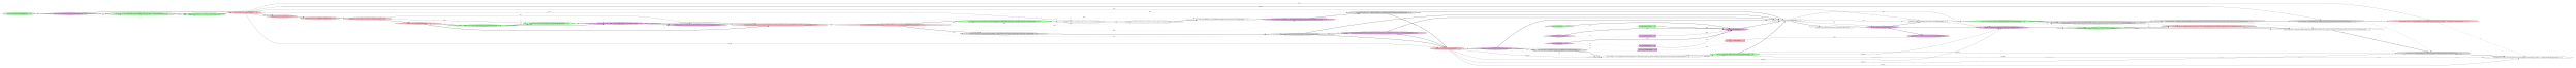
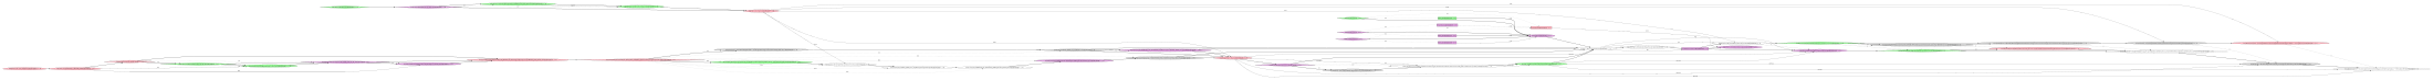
  digraph {
    fontname="Noto Serif"
    rankdir=LR
    node [fillcolor=plum fontname="Noto Serif" shape=ellipse style=filled]
    edge [arrowhead=tee fontname="Noto Serif" style=bold]
    n1 [fillcolor=lightpink label="Configuration conf = new Configuration()@@@11@@@['1', '1', '0']"]
    n2 [fillcolor=lightpink label="String fsUri = conf.get(HADOOP_FS_DEFAULT_NAME)@@@12@@@['1', '1', '0']"]
    n3 [fillcolor=palegreen label="this.props.setProperty(ConfigurationKeys.FS_URI_KEY,fsUri)@@@15@@@['1', '1', '0']"]
    n4 [label="this.props.setProperty(ConfigurationKeys.STATE_STORE_FS_URI_KEY,fsUri)@@@18@@@['1', '1', '0']"]
    n5 [fillcolor=lightpink label="!Strings.isNullOrEmpty(fsUri)@@@13@@@['1', '1', '0']" shape=diamond]
    n6 [label="String jobId@@@2@@@['1', '0', '0']" shape=box]
    n7 [label="super(jobId,LOG)@@@3@@@['1', '1', '1']"]
    n8 [fillcolor=white label="List<Tag<?>> tags = Lists.newArrayList()@@@4@@@['1', '1', '1']"]
    n9 [fillcolor=palegreen label="!this.props.containsKey(ConfigurationKeys.FS_URI_KEY)@@@14@@@['1', '1', '0']" shape=diamond]
    n10 [label="!this.props.containsKey(ConfigurationKeys.STATE_STORE_FS_URI_KEY)@@@17@@@['1', '1', '0']" shape=diamond]
    n11 [fillcolor=lightpink label="this.props.setProperty(ConfigurationKeys.JOB_TRACKING_URL_KEY,Strings.nullToEmpty(conf.get(AZKABAN_LINK_JOBEXEC_URL)))@@@21@@@['1', '1', '0']"]
    n12 [fillcolor=lightpink label="props.containsKey(JOB_TYPE) && JOB_TYPES_WITH_AUTOMATIC_TOKEN.contains(props.getProperty(JOB_TYPE))@@@22@@@['1', '1', '0']" shape=diamond]
    n13 [label="this.props.setProperty(MAPREDUCE_JOB_CREDENTIALS_BINARY,tokenFile.getAbsolutePath())@@@33@@@['1', '1', '0']"]
    n14 [fillcolor=lightgrey label="this.props.setProperty(\"env.\" + HADOOP_TOKEN_FILE_LOCATION,tokenFile.getAbsolutePath())@@@34@@@['1', '1', '0']"]
    n15 [fillcolor=white label="System.setProperty(MAPREDUCE_JOB_CREDENTIALS_BINARY,tokenFile.getAbsolutePath())@@@32@@@['1', '1', '0']"]
    n16 [fillcolor=lightgrey label="System.getenv(HADOOP_TOKEN_FILE_LOCATION) != null@@@24@@@['1', '1', '0']" shape=diamond]
    n17 [fillcolor=white label="System.setProperty(HADOOP_TOKEN_FILE_LOCATION,tokenFile.getAbsolutePath())@@@31@@@['1', '1', '0']"]
    n18 [fillcolor=white label="File tokenFile = TokenUtils.getHadoopTokens(new State(props))@@@30@@@['1', '1', '0']"]
    n19 [fillcolor=lightgrey label="LOG.info(\"Job type \" + props.getProperty(JOB_TYPE) + \" provides Hadoop tokens automatically. Using provided tokens.\")@@@23@@@['1', '1', '0']"]
    n20 [fillcolor=palegreen label="LOG.info(String.format(\"Job type %s does not provide Hadoop tokens. Negotiating Hadoop tokens.\",props.getProperty(JOB_TYPE)))@@@29@@@['1', '1', '0']"]
    n21 [label="this.daemon = new SchedulerDaemon(props)@@@7@@@['0', '0', '1']"]
    n22 [fillcolor=lightpink label="Properties jobProps = this.props@@@36@@@['0', '1', '0']"]
-   n23 [label="RootMetricContext.get(tags)@@@6@@@['1', '1', '1']"]
+   n23 [label="RootMetricContext.get(tags)@@@6@@@['1', '1', '1']" shape=box]
    n24 [label="GobblinMetrics.addCustomTagsToProperties(jobProps,tags)@@@45@@@['0', '1', '0']"]
    n25 [fillcolor=white label="GobblinMetrics.addCustomTagsToProperties(this.props,tags)@@@39@@@['1', '0', '0']"]
    n26 [fillcolor=palegreen label="!jobProps.containsKey(ConfigurationKeys.JOB_LAUNCHER_TYPE_KEY)@@@46@@@['0', '1', '0']" shape=diamond]
    n27 [fillcolor=palegreen label="!this.props.containsKey(ConfigurationKeys.JOB_LAUNCHER_TYPE_KEY)@@@40@@@['1', '0', '0']" shape=diamond]
    n28 [fillcolor=white label="tags.addAll(Tag.fromMap(AzkabanTags.getAzkabanTags()))@@@5@@@['1', '1', '1']"]
    n29 [fillcolor=white label="this.ownAzkabanSla = Long.parseLong(jobProps.getProperty(AZKABAN_GOBBLIN_JOB_SLA_IN_SECONDS,DEFAULT_AZKABAN_GOBBLIN_JOB_SLA_IN_SECONDS))@@@49@@@['0', '1', '0']"]
    n30 [fillcolor=lightpink label="jobProps.setProperty(ConfigurationKeys.JOB_LAUNCHER_TYPE_KEY,JobLauncherFactory.JobLauncherType.MAPREDUCE.toString())@@@47@@@['0', '1', '0']"]
    n31 [fillcolor=lightgrey label="this.jobLauncher = this.closer.register(JobLauncherFactory.newJobLauncher(jobProps,jobProps))@@@50@@@['0', '1', '0']"]
    n32 [fillcolor=lightpink label="Properties props@@@2@@@['0', '0', '1']" shape=box]
    n33 [label="AzkabanJobLauncher['1', '0', '0']" shape=diamond]
    n34 [label="Properties props@@@2@@@['1', '1', '0']" shape=box]
    n35 [label="this.props.setProperty(MAPREDUCE_JOB_CREDENTIALS_BINARY,System.getenv(HADOOP_TOKEN_FILE_LOCATION))@@@25@@@['1', '1', '0']"]
    n36 [fillcolor=white label="Config resolvedJob = new PackagedTemplatesJobCatalogDecorator().getTemplate(templateUri).getResolvedConfig(ConfigUtils.propertiesToConfig(jobProps))@@@39@@@['0', '1', '0']"]
    n37 [fillcolor=white label="this.applicationLauncher = this.closer.register(new ServiceBasedAppLauncher(jobProps,\"Azkaban-\" + UUID.randomUUID()))@@@51@@@['0', '1', '0']"]
    n38 [label="jobProps.containsKey(TEMPLATE_KEY)@@@37@@@['0', '1', '0']" shape=diamond]
    n39 [fillcolor=lightgrey label="URI templateUri = new URI(jobProps.getProperty(TEMPLATE_KEY))@@@38@@@['0', '1', '0']"]
    n40 [fillcolor=palegreen label="jobProps = ConfigUtils.configToProperties(resolvedJob)@@@40@@@['0', '1', '0']"]
    n41 [fillcolor=lightgrey label="this.ownAzkabanSla = Long.parseLong(this.props.getProperty(AZKABAN_GOBBLIN_JOB_SLA_IN_SECONDS,DEFAULT_AZKABAN_GOBBLIN_JOB_SLA_IN_SECONDS))@@@43@@@['1', '0', '0']"]
    n42 [fillcolor=lightgrey label="this.jobLauncher = this.closer.register(JobLauncherFactory.newJobLauncher(this.props,this.props))@@@44@@@['1', '0', '0']"]
    n43 [fillcolor=lightpink label="this.applicationLauncher = this.closer.register(new ServiceBasedAppLauncher(this.props,\"Azkaban-\" + UUID.randomUUID()))@@@45@@@['1', '0', '0']"]
    n44 [fillcolor=palegreen label="String jobId@@@2@@@['0', '1', '0']" shape=box]
    n45 [fillcolor=palegreen label="Logger.getLogger(\"gobblin\").setLevel(logLevel)@@@7@@@['1', '1', '0']"]
    n46 [fillcolor=lightpink label="this.props = new Properties()@@@9@@@['1', '1', '0']"]
-   n47 [fillcolor=lightpink label="this.props.putAll(props)@@@10@@@['1', '1', '0']"]
    n48 [label="props.containsKey(GOBBLIN_LOG_LEVEL_KEY)@@@5@@@['1', '1', '0']" shape=diamond]
    n49 [fillcolor=palegreen label="Level logLevel = Level.toLevel(props.getProperty(GOBBLIN_LOG_LEVEL_KEY),Level.INFO)@@@6@@@['1', '1', '0']"]
    n50 [fillcolor=lightgrey label="this.props.setProperty(ConfigurationKeys.JOB_LAUNCHER_TYPE_KEY,JobLauncherFactory.JobLauncherType.MAPREDUCE.toString())@@@41@@@['1', '0', '0']"]
    n51 [fillcolor=palegreen label="AzkabanJobLauncher['0', '1', '0']" shape=diamond]
-   n52 [fillcolor=palegreen label="HadoopUtils.addGobblinSite()@@@4@@@['1', '1', '0']"]
+   n52 [fillcolor=palegreen label="HadoopUtils.addGobblinSite()@@@4@@@['1', '1', '0']" shape=diamond]
    n53 [label="AzkabanGobblinDaemon['0', '0', '1']" shape=diamond]
    n54 [label="String jobId@@@2@@@['0', '0', '1']" shape=box]
    n1 -> n2
    n2 -> n3 [label=fsUri style=solid]
    n2 -> n4 [arrowhead=diamond label=fsUri style=solid]
    n2 -> n5 [arrowhead=diamond]
    n3 -> n10
    n4 -> n11 [arrowhead=diamond]
    n5 -> n9 [label=true style=dotted]
    n5 -> n9
    n5 -> n10 [label=true style=dotted]
    n5 -> n11 [arrowhead=diamond]
    n6 -> n7 [arrowhead=diamond label=jobId style=solid]
    n7 -> n8 [arrowhead=diamond]
    n8 -> n23 [label=tags style=solid]
    n8 -> n24 [label=tags style=solid]
    n8 -> n25 [label=tags style=solid]
    n8 -> n28
    n9 -> n3
    n9 -> n3 [arrowhead=diamond label=true style=dotted]
    n9 -> n10 [arrowhead=diamond]
    n10 -> n4 [arrowhead=diamond label=true style=dotted]
    n10 -> n4
    n10 -> n11
    n11 -> n12
    n12 -> n13 [arrowhead=diamond label=false style=dotted]
    n12 -> n14 [arrowhead=diamond label=false style=dotted]
    n12 -> n15 [label=false style=dotted]
    n12 -> n16 [label=true style=dotted]
    n12 -> n17 [label=false style=dotted]
    n12 -> n18 [label=false style=dotted]
    n12 -> n19
    n12 -> n19 [arrowhead=diamond label=true style=dotted]
    n12 -> n20 [arrowhead=diamond]
    n12 -> n20 [label=false style=dotted]
    n13 -> n14 [arrowhead=diamond]
    n14 -> n8
    n14 -> n22
    n15 -> n13
    n16 -> n8 [arrowhead=diamond]
    n16 -> n22 [arrowhead=diamond]
    n16 -> n35 [label=true style=dotted]
    n16 -> n35 [arrowhead=diamond]
    n17 -> n15
    n18 -> n17 [arrowhead=diamond]
    n19 -> n16
    n20 -> n18 [arrowhead=diamond]
    n22 -> n24 [label=jobProps style=solid]
    n22 -> n31 [label=jobProps style=solid]
    n22 -> n36 [arrowhead=diamond label=jobProps style=solid]
    n22 -> n37 [arrowhead=diamond label=jobProps style=solid]
    n22 -> n38
    n23 -> n21
    n23 -> n24 [arrowhead=diamond]
    n23 -> n25
    n24 -> n26 [arrowhead=diamond]
    n25 -> n24 [arrowhead=diamond label=0 style=dashed]
    n25 -> n27
    n26 -> n29
    n26 -> n30
    n26 -> n30 [label=true style=dotted]
    n27 -> n26 [arrowhead=diamond label=0 style=dashed]
    n27 -> n41 [arrowhead=diamond]
    n27 -> n50 [arrowhead=diamond label=true style=dotted]
    n27 -> n50
    n28 -> n23
    n29 -> n31
    n30 -> n29
    n31 -> n37 [arrowhead=diamond]
    n32 -> n21 [arrowhead=diamond label=props style=solid]
    n33 -> n6 [label=true style=dotted]
    n33 -> n7 [arrowhead=diamond]
    n33 -> n34 [label=true style=dotted]
    n34 -> n32 [label=jobId style=dashed]
    n35 -> n8
    n35 -> n22
    n36 -> n40 [arrowhead=diamond]
    n36 -> n40 [label=resolvedJob style=solid]
    n38 -> n8 [arrowhead=diamond]
    n38 -> n36 [label=true style=dotted]
    n38 -> n39 [label=true style=dotted]
    n38 -> n39 [arrowhead=diamond]
    n38 -> n40 [label=true style=dotted]
    n39 -> n36
    n40 -> n8
    n40 -> n24 [arrowhead=diamond label=jobProps style=solid]
    n40 -> n31 [arrowhead=diamond label=jobProps style=solid]
    n40 -> n37 [label=jobProps style=solid]
    n41 -> n29 [arrowhead=diamond label=0 style=dashed]
    n41 -> n42
    n42 -> n31 [arrowhead=diamond label=0 style=dashed]
    n42 -> n43
    n43 -> n37 [label=0 style=dashed]
    n44 -> n7 [label=jobId]
    n45 -> n46
    n46 -> n18 [label=props style=solid]
    n46 -> n22 [arrowhead=diamond label=props style=solid]
    n46 -> n25 [label=props style=solid]
    n46 -> n42 [arrowhead=diamond label=props style=solid]
    n46 -> n43 [label=props style=solid]
-   n46 -> n47
-   n46 -> n47 [label=props style=solid]
-   n47 -> n1 [arrowhead=diamond]
    n48 -> n45 [label=true style=dotted]
    n48 -> n46
    n48 -> n49
    n48 -> n49 [label=true style=dotted]
    n49 -> n45
    n49 -> n45 [arrowhead=diamond label=logLevel style=solid]
    n50 -> n30 [label=0 style=dashed]
    n50 -> n41 [arrowhead=diamond]
    n51 -> n7 [arrowhead=diamond]
    n51 -> n32 [label=true style=dotted]
    n51 -> n44 [label=true style=dotted]
    n52 -> n48 [arrowhead=diamond]
    n53 -> n7
    n53 -> n32 [arrowhead=diamond label=true style=dotted]
    n53 -> n54 [label=true style=dotted]
    n54 -> n7 [arrowhead=diamond label=jobId style=solid]
  }
